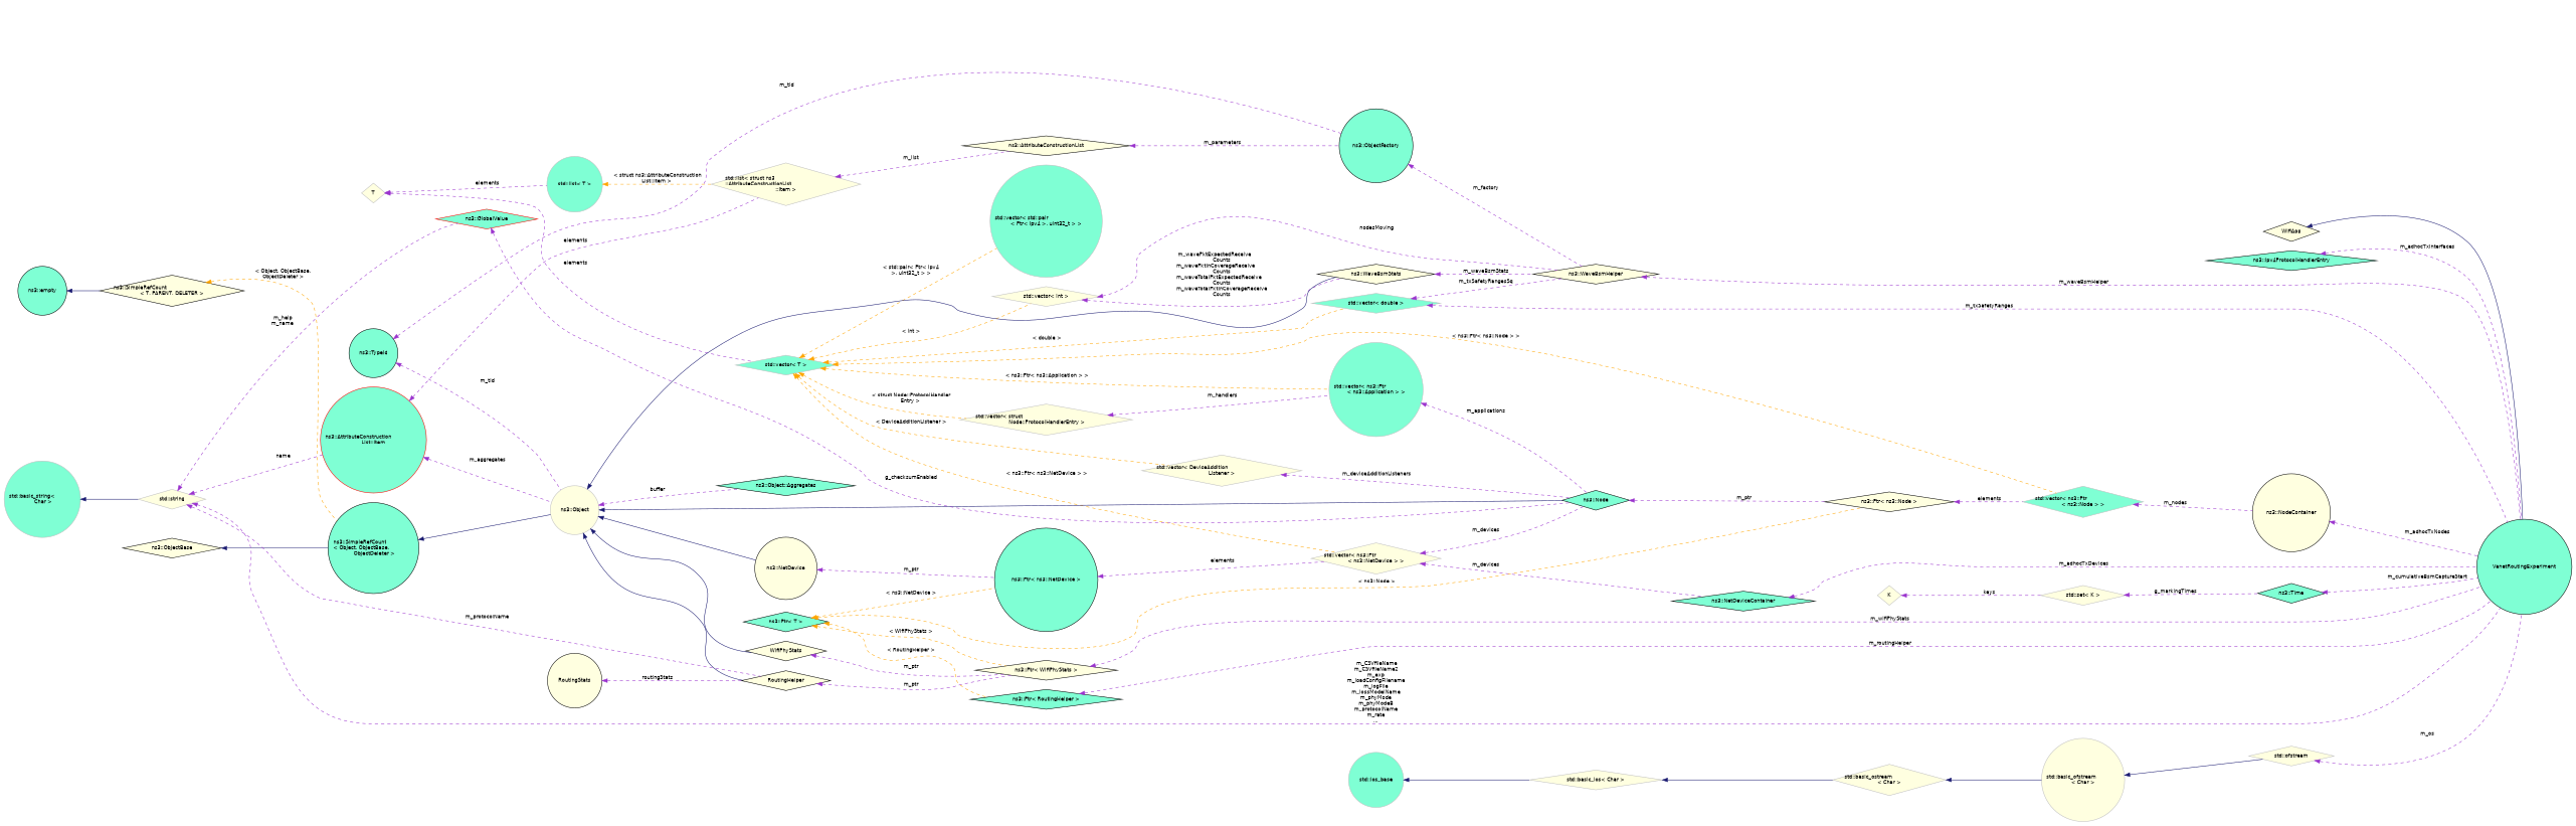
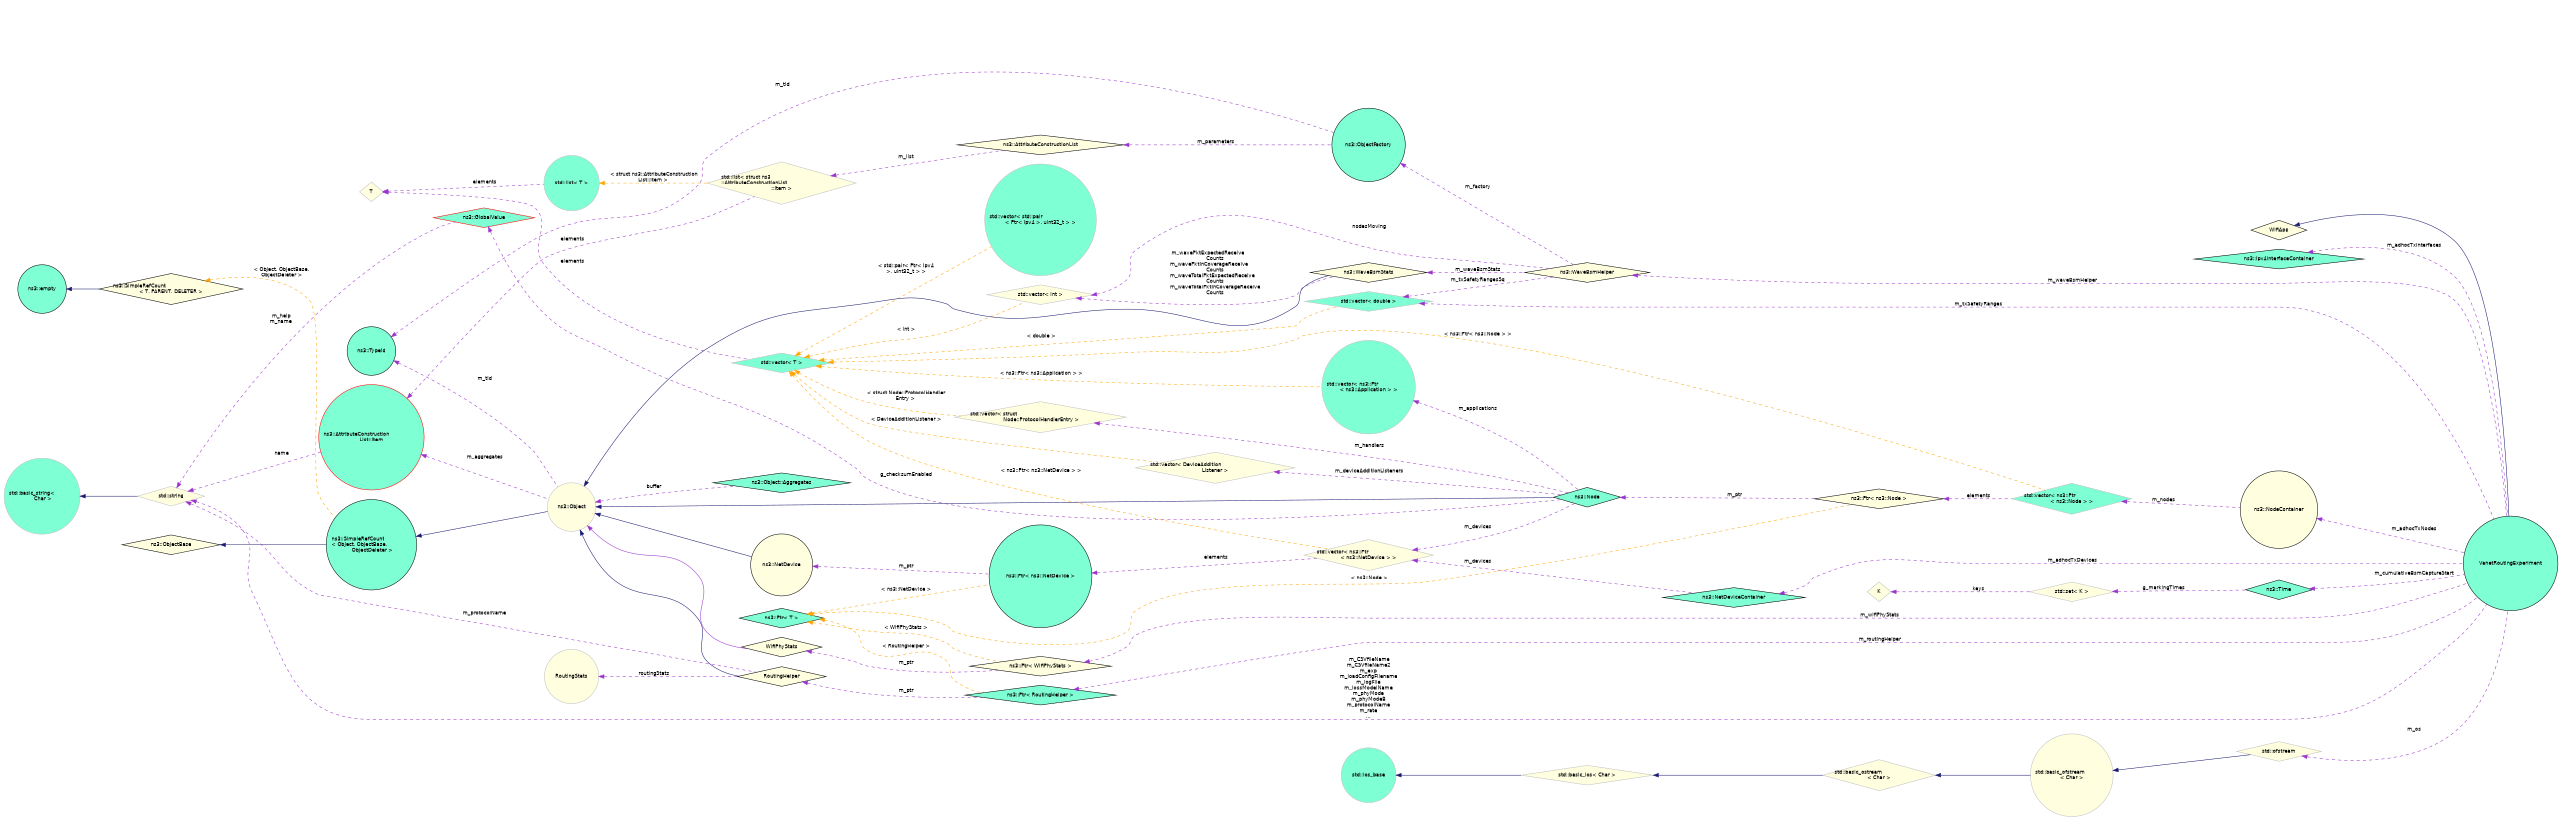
  digraph {
    rankdir=LR
    node [color=black fillcolor=lightyellow fontname=Helvetica fontsize=10 shape=diamond style=filled]
    edge [color=darkorchid3 dir=back fontname=Helvetica fontsize=10 labelfontname=Helvetica labelfontsize=10 style=dashed]
    n1 [fillcolor=aquamarine fontcolor=black height=0.2 label=VanetRoutingExperiment shape=circle width=0.4]
    n2 [height=0.2 label=WifiApp width=0.4]
-   n3 [fillcolor=aquamarine height=0.2 label="ns3::Ipv4ProtocolHandlerEntry" width=0.4]
+   n3 [fillcolor=aquamarine height=0.2 label="ns3::Ipv4InterfaceContainer" width=0.4]
    n4 [color=grey75 fillcolor=aquamarine height=0.2 label="std::vector\< std::pair\l\< Ptr\< Ipv4 \>, uint32_t \> \>" shape=circle width=0.4]
    n5 [color=grey75 fillcolor=aquamarine height=0.2 label="std::vector\< T \>" width=0.4]
    n6 [color=grey75 height=0.2 label="std::vector\< int \>" width=0.4]
    n7 [color=grey75 fillcolor=aquamarine height=0.2 label="std::vector\< double \>" width=0.4]
    n8 [color=grey75 height=0.2 label="std::vector\< ns3::Ptr\l\< ns3::NetDevice \> \>" width=0.4]
    n9 [color=grey75 fillcolor=aquamarine height=0.2 label="std::vector\< ns3::Ptr\l\< ns3::Node \> \>" width=0.4]
    n10 [color=grey75 fillcolor=aquamarine height=0.2 label="std::vector\< ns3::Ptr\l\< ns3::Application \> \>" shape=circle width=0.4]
    n11 [color=grey75 height=0.2 label="std::vector\< struct\l Node::ProtocolHandlerEntry \>" width=0.4]
    n12 [color=grey75 height=0.2 label="std::vector\< DeviceAddition\lListener \>" width=0.4]
    n13 [height=0.2 label="ns3::WaveBsmHelper" width=0.4]
    n14 [height=0.2 label="ns3::WaveBsmStats" width=0.4]
    n15 [fillcolor=aquamarine height=0.2 label="ns3::Node" width=0.4]
    n16 [fillcolor=aquamarine height=0.2 label="ns3::NetDeviceContainer" width=0.4]
    n17 [height=0.2 label="ns3::NodeContainer" shape=circle width=0.4]
    n18 [color=grey75 height=0.2 label=T width=0.4]
    n19 [color=grey75 fillcolor=aquamarine height=0.2 label="std::list\< T \>" shape=circle width=0.4]
    n20 [color=grey75 height=0.2 label="std::list\< struct ns3\l::AttributeConstructionList\l::Item \>" width=0.4]
    n21 [fillcolor=aquamarine height=0.2 label="ns3::Time" width=0.4]
    n22 [color=grey75 height=0.2 label="std::set\< K \>" width=0.4]
    n23 [color=grey75 height=0.2 label=K width=0.4]
    n24 [color=grey75 height=0.2 label="ns3::Object" shape=circle width=0.4]
    n25 [fillcolor=aquamarine height=0.2 label="ns3::Object::Aggregates" width=0.4]
    n26 [height=0.2 label="ns3::NetDevice" shape=circle width=0.4]
    n27 [height=0.2 label=RoutingHelper width=0.4]
    n28 [height=0.2 label=WifiPhyStats width=0.4]
    n29 [fillcolor=aquamarine height=0.2 label="ns3::Ptr\< ns3::NetDevice \>" shape=circle width=0.4]
    n30 [fillcolor=aquamarine height=0.2 label="ns3::Ptr\< RoutingHelper \>" width=0.4]
    n31 [height=0.2 label="ns3::Ptr\< WifiPhyStats \>" width=0.4]
    n32 [height=0.2 label="ns3::Ptr\< ns3::Node \>" width=0.4]
    n33 [fillcolor=aquamarine height=0.2 label="ns3::SimpleRefCount\l\< Object, ObjectBase,\l ObjectDeleter \>" shape=circle width=0.4]
    n34 [height=0.2 label="ns3::ObjectBase" width=0.4]
    n35 [height=0.2 label="ns3::SimpleRefCount\l\< T, PARENT, DELETER \>" width=0.4]
    n36 [fillcolor=aquamarine height=0.2 label="ns3::empty" shape=circle width=0.4]
    n37 [fillcolor=aquamarine height=0.2 label="ns3::TypeId" shape=circle width=0.4]
    n38 [fillcolor=aquamarine height=0.2 label="ns3::ObjectFactory" shape=circle width=0.4]
    n39 [height=0.2 label="ns3::AttributeConstructionList" width=0.4]
    n40 [color=red fillcolor=aquamarine height=0.2 label="ns3::AttributeConstruction\lList::Item" shape=circle width=0.4]
    n41 [color=grey75 height=0.2 label="std::string" width=0.4]
    n42 [color=red fillcolor=aquamarine height=0.2 label="ns3::GlobalValue" width=0.4]
    n43 [color=grey75 fillcolor=aquamarine height=0.2 label="std::basic_string\<\l Char \>" shape=circle width=0.4]
    n44 [fillcolor=aquamarine height=0.2 label="ns3::Ptr\< T \>" width=0.4]
-   n45 [height=0.2 label=RoutingStats shape=circle width=0.4]
+   n45 [color=grey75 height=0.2 label=RoutingStats shape=circle width=0.4]
    n46 [color=grey75 height=0.2 label="std::ofstream" width=0.4]
    n47 [color=grey75 height=0.2 label="std::basic_ofstream\l\< Char \>" shape=circle width=0.4]
    n48 [color=grey75 height=0.2 label="std::basic_ostream\l\< Char \>" width=0.4]
    n49 [color=grey75 height=0.2 label="std::basic_ios\< Char \>" width=0.4]
    n50 [color=grey75 fillcolor=aquamarine height=0.2 label="std::ios_base" shape=circle width=0.4]
    n2 -> n1 [color=midnightblue style=solid]
    n3 -> n1 [label=" m_adhocTxInterfaces"]
    n5 -> n4 [color=orange label=" \< std::pair\< Ptr\< Ipv4\l \>, uint32_t \> \>"]
    n5 -> n6 [color=orange label=" \< int \>"]
    n5 -> n7 [color=orange label=" \< double \>"]
    n5 -> n8 [color=orange label=" \< ns3::Ptr\< ns3::NetDevice \> \>"]
    n5 -> n9 [color=orange label=" \< ns3::Ptr\< ns3::Node \> \>"]
    n5 -> n10 [color=orange label=" \< ns3::Ptr\< ns3::Application \> \>"]
    n5 -> n11 [color=orange label=" \< struct Node::ProtocolHandler\lEntry \>"]
    n5 -> n12 [color=orange label=" \< DeviceAdditionListener \>"]
    n6 -> n13 [label=" nodesMoving"]
    n6 -> n14 [label=" m_wavePktExpectedReceive\lCounts\nm_wavePktInCoverageReceive\lCounts\nm_waveTotalPktExpectedReceive\lCounts\nm_waveTotalPktInCoverageReceive\lCounts"]
    n7 -> n1 [label=" m_txSafetyRanges"]
    n7 -> n13 [label=" m_txSafetyRangesSq"]
    n8 -> n15 [label=" m_devices"]
    n8 -> n16 [label=" m_devices"]
    n9 -> n17 [label=" m_nodes"]
    n10 -> n15 [label=" m_applications"]
-   n11 -> n10 [label=" m_handlers"]
+   n11 -> n15 [label=" m_handlers"]
    n12 -> n15 [label=" m_deviceAdditionListeners"]
    n13 -> n1 [label=" m_waveBsmHelper"]
    n14 -> n13 [label=" m_waveBsmStats"]
    n15 -> n32 [label=" m_ptr"]
    n16 -> n1 [label=" m_adhocTxDevices"]
    n17 -> n1 [label=" m_adhocTxNodes"]
    n18 -> n5 [label=" elements"]
    n18 -> n19 [label=" elements"]
    n19 -> n20 [color=orange label=" \< struct ns3::AttributeConstruction\lList::Item \>"]
    n20 -> n39 [label=" m_list"]
    n21 -> n1 [label=" m_cumulativeBsmCaptureStart"]
    n22 -> n21 [label=" g_markingTimes"]
    n23 -> n22 [label=" keys"]
    n24 -> n14 [color=midnightblue style=solid]
    n24 -> n15 [color=midnightblue style=solid]
    n24 -> n25 [label=" buffer"]
    n24 -> n26 [color=midnightblue style=solid]
    n24 -> n27 [color=midnightblue style=solid]
-   n24 -> n28 [color=midnightblue style=solid]
+   n24 -> n28 [style=solid]
    n26 -> n29 [label=" m_ptr"]
-   n27 -> n31 [label=" m_ptr"]
+   n27 -> n30 [label=" m_ptr"]
    n28 -> n31 [label=" m_ptr"]
    n29 -> n8 [label=" elements"]
    n30 -> n1 [label=" m_routingHelper"]
    n31 -> n1 [label=" m_wifiPhyStats"]
    n32 -> n9 [label=" elements"]
    n33 -> n24 [color=midnightblue style=solid]
    n34 -> n33 [color=midnightblue style=solid]
    n35 -> n33 [color=orange label=" \< Object, ObjectBase,\l ObjectDeleter \>"]
    n36 -> n35 [color=midnightblue style=solid]
    n37 -> n24 [label=" m_tid"]
    n37 -> n38 [label=" m_tid"]
    n38 -> n13 [label=" m_factory"]
    n39 -> n38 [label=" m_parameters"]
    n40 -> n20 [label=" elements"]
    n40 -> n24 [label=" m_aggregates"]
    n41 -> n1 [label=" m_CSVfileName\nm_CSVfileName2\nm_exp\nm_loadConfigFilename\nm_logFile\nm_lossModelName\nm_phyMode\nm_phyModeB\nm_protocolName\nm_rate\n..."]
    n41 -> n27 [label=" m_protocolName"]
    n41 -> n40 [label=" name"]
    n41 -> n42 [label=" m_help\nm_name"]
    n42 -> n15 [label=" g_checksumEnabled"]
    n43 -> n41 [color=midnightblue style=solid]
    n44 -> n29 [color=orange label=" \< ns3::NetDevice \>"]
    n44 -> n30 [color=orange label=" \< RoutingHelper \>"]
    n44 -> n31 [color=orange label=" \< WifiPhyStats \>"]
    n44 -> n32 [color=orange label=" \< ns3::Node \>"]
    n45 -> n27 [label=" routingStats"]
    n46 -> n1 [label=" m_os"]
    n47 -> n46 [color=midnightblue style=solid]
    n48 -> n47 [color=midnightblue style=solid]
    n49 -> n48 [color=midnightblue style=solid]
    n50 -> n49 [color=midnightblue style=solid]
  }
